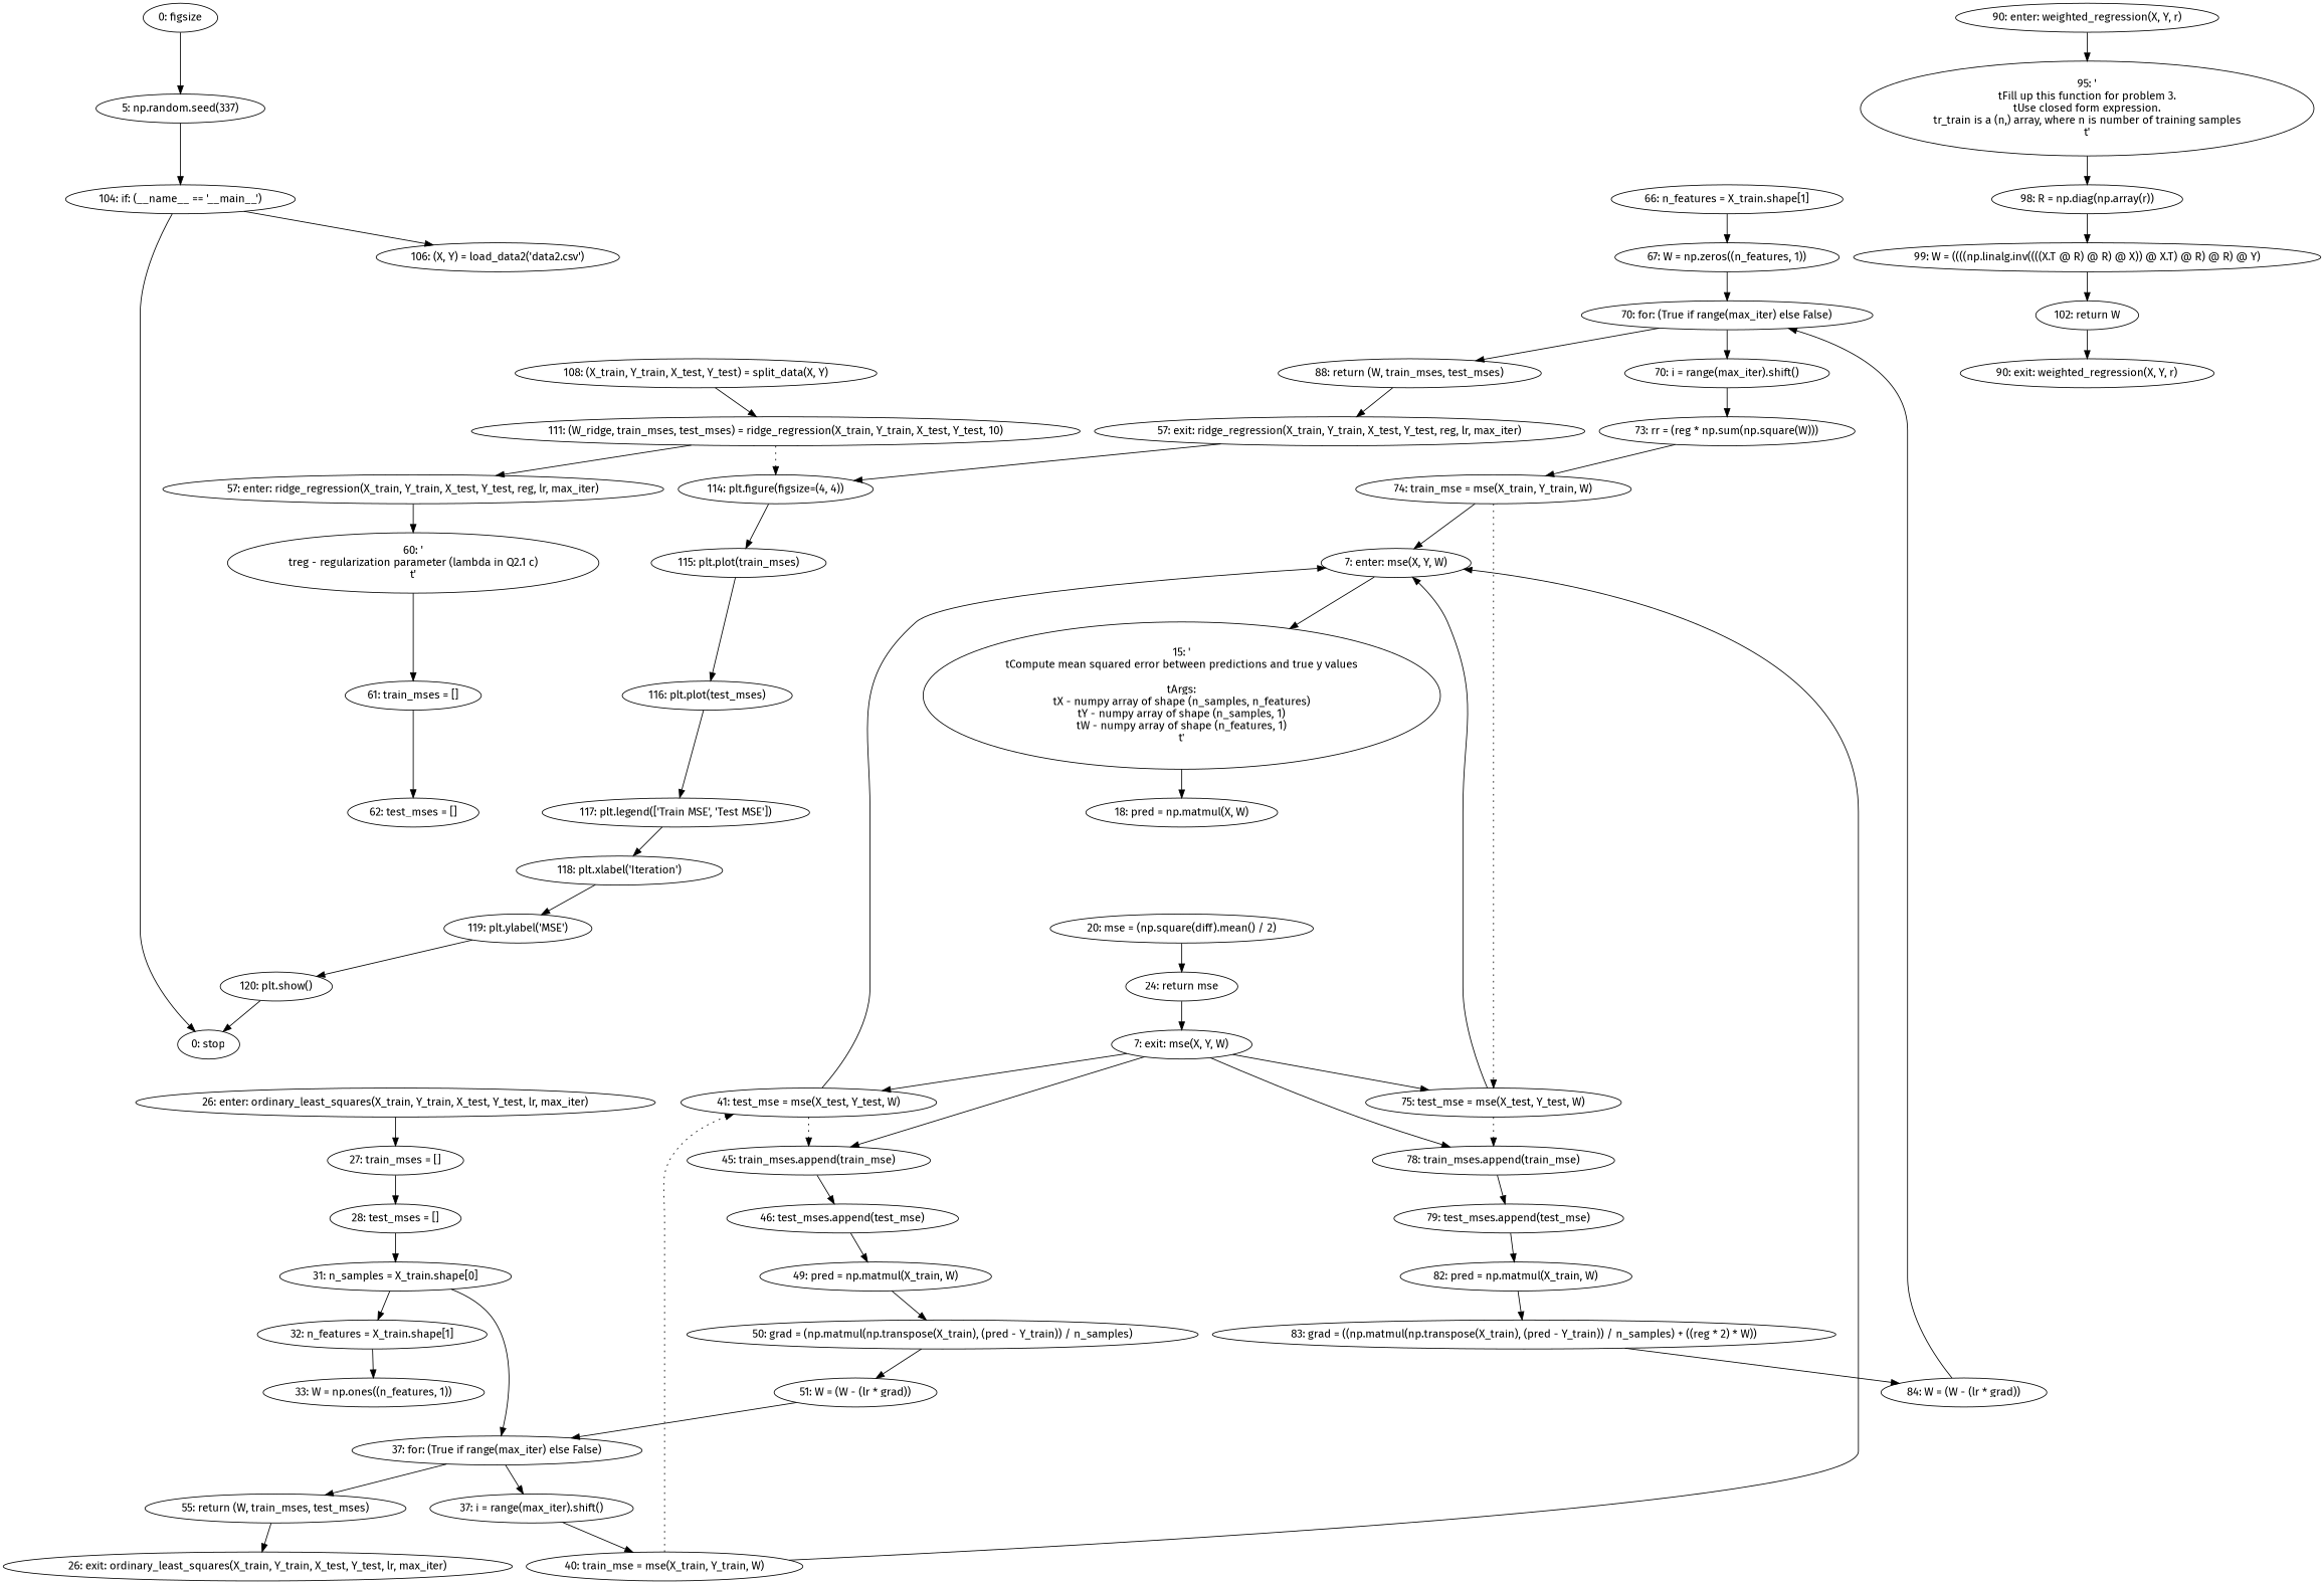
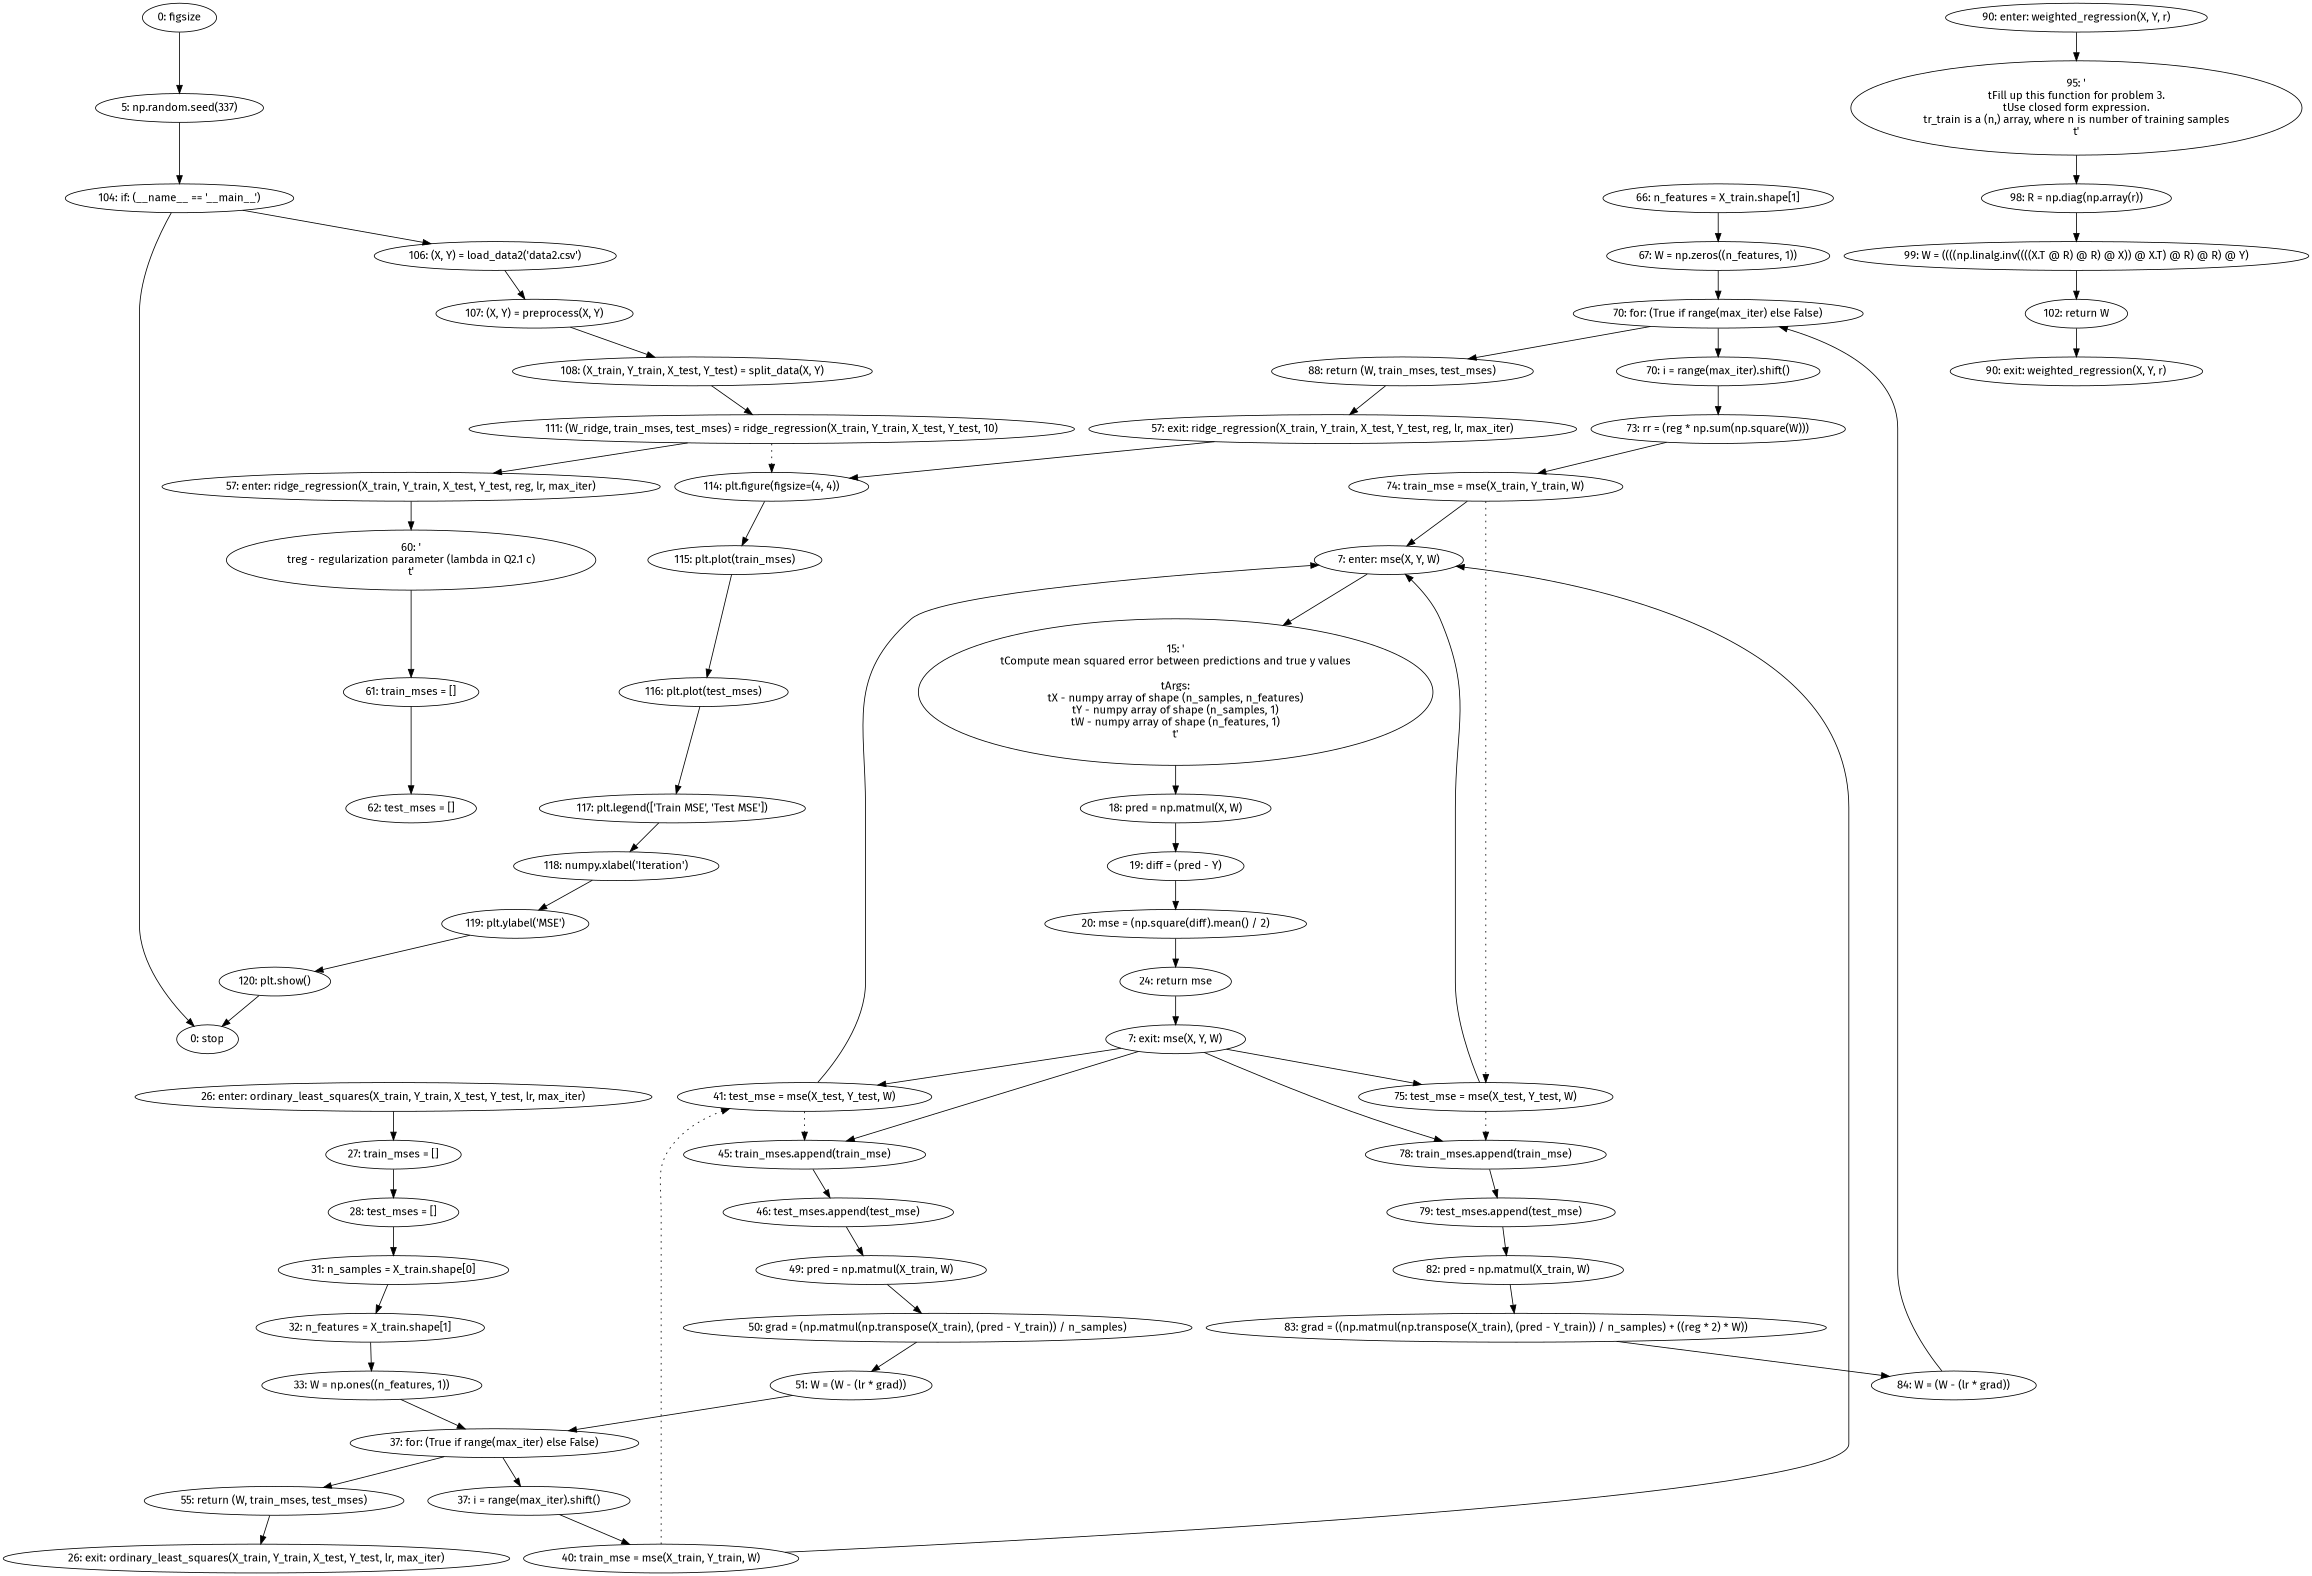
  strict digraph {
    fontname="Fira Sans"
    node [fontname="Fira Sans"]
    edge [fontname="Fira Sans"]
    n1 [label="0: figsize"]
    n2 [label="5: np.random.seed(337)"]
    n3 [label="104: if: (__name__ == '__main__')"]
    n4 [label="106: (X, Y) = load_data2('data2.csv')"]
    n5 [label="0: stop"]
+   n6 [label="107: (X, Y) = preprocess(X, Y)"]
    n7 [label="108: (X_train, Y_train, X_test, Y_test) = split_data(X, Y)"]
    n8 [label="7: enter: mse(X, Y, W)"]
    n9 [label="15: '\n\tCompute mean squared error between predictions and true y values\n\n\tArgs:\n\tX - numpy array of shape (n_samples, n_features)\n\tY - numpy array of shape (n_samples, 1)\n\tW - numpy array of shape (n_features, 1)\n\t'"]
    n10 [label="18: pred = np.matmul(X, W)"]
+   n11 [label="19: diff = (pred - Y)"]
    n12 [label="20: mse = (np.square(diff).mean() / 2)"]
    n13 [label="40: train_mse = mse(X_train, Y_train, W)"]
    n14 [label="41: test_mse = mse(X_test, Y_test, W)"]
    n15 [label="45: train_mses.append(train_mse)"]
    n16 [label="46: test_mses.append(test_mse)"]
    n17 [label="49: pred = np.matmul(X_train, W)"]
    n18 [label="50: grad = (np.matmul(np.transpose(X_train), (pred - Y_train)) / n_samples)"]
    n19 [label="74: train_mse = mse(X_train, Y_train, W)"]
    n20 [label="75: test_mse = mse(X_test, Y_test, W)"]
    n21 [label="78: train_mses.append(train_mse)"]
    n22 [label="79: test_mses.append(test_mse)"]
    n23 [label="82: pred = np.matmul(X_train, W)"]
    n24 [label="83: grad = ((np.matmul(np.transpose(X_train), (pred - Y_train)) / n_samples) + ((reg * 2) * W))"]
    n25 [label="7: exit: mse(X, Y, W)"]
    n26 [label="24: return mse"]
    n27 [label="26: enter: ordinary_least_squares(X_train, Y_train, X_test, Y_test, lr, max_iter)"]
    n28 [label="27: train_mses = []"]
    n29 [label="28: test_mses = []"]
    n30 [label="31: n_samples = X_train.shape[0]"]
    n31 [label="32: n_features = X_train.shape[1]"]
    n32 [label="26: exit: ordinary_least_squares(X_train, Y_train, X_test, Y_test, lr, max_iter)"]
    n33 [label="55: return (W, train_mses, test_mses)"]
    n34 [label="33: W = np.ones((n_features, 1))"]
    n35 [label="37: for: (True if range(max_iter) else False)"]
    n36 [label="37: i = range(max_iter).shift()"]
    n37 [label="51: W = (W - (lr * grad))"]
    n38 [label="57: enter: ridge_regression(X_train, Y_train, X_test, Y_test, reg, lr, max_iter)"]
    n39 [label="60: '\n\treg - regularization parameter (lambda in Q2.1 c)\n\t'"]
    n40 [label="61: train_mses = []"]
    n41 [label="62: test_mses = []"]
    n42 [label="111: (W_ridge, train_mses, test_mses) = ridge_regression(X_train, Y_train, X_test, Y_test, 10)"]
    n43 [label="114: plt.figure(figsize=(4, 4))"]
    n44 [label="115: plt.plot(train_mses)"]
    n45 [label="116: plt.plot(test_mses)"]
    n46 [label="117: plt.legend(['Train MSE', 'Test MSE'])"]
    n47 [label="57: exit: ridge_regression(X_train, Y_train, X_test, Y_test, reg, lr, max_iter)"]
    n48 [label="88: return (W, train_mses, test_mses)"]
    n49 [label="66: n_features = X_train.shape[1]"]
    n50 [label="67: W = np.zeros((n_features, 1))"]
    n51 [label="70: for: (True if range(max_iter) else False)"]
    n52 [label="70: i = range(max_iter).shift()"]
    n53 [label="73: rr = (reg * np.sum(np.square(W)))"]
    n54 [label="84: W = (W - (lr * grad))"]
    n55 [label="90: enter: weighted_regression(X, Y, r)"]
    n56 [label="95: '\n\tFill up this function for problem 3.\n\tUse closed form expression.\n\tr_train is a (n,) array, where n is number of training samples\n\t'"]
    n57 [label="98: R = np.diag(np.array(r))"]
    n58 [label="99: W = ((((np.linalg.inv((((X.T @ R) @ R) @ X)) @ X.T) @ R) @ R) @ Y)"]
    n59 [label="102: return W"]
    n60 [label="90: exit: weighted_regression(X, Y, r)"]
-   n61 [label="118: plt.xlabel('Iteration')"]
+   n61 [label="118: numpy.xlabel('Iteration')"]
    n62 [label="119: plt.ylabel('MSE')"]
    n63 [label="120: plt.show()"]
    n1 -> n2
    n2 -> n3
    n3 -> n4
    n3 -> n5
+   n4 -> n6
+   n6 -> n7
    n7 -> n42
    n8 -> n9
    n9 -> n10
+   n10 -> n11
+   n11 -> n12
    n12 -> n26
    n13 -> n8
    n13 -> n14 [style=dotted weight=100]
    n14 -> n8
    n14 -> n15 [style=dotted weight=100]
    n15 -> n16
    n16 -> n17
    n17 -> n18
    n18 -> n37
    n19 -> n8
    n19 -> n20 [style=dotted weight=100]
    n20 -> n8
    n20 -> n21 [style=dotted weight=100]
    n21 -> n22
    n22 -> n23
    n23 -> n24
    n24 -> n54
    n25 -> n14
    n25 -> n15
    n25 -> n20
    n25 -> n21
    n26 -> n25
    n27 -> n28
    n28 -> n29
    n29 -> n30
    n30 -> n31
    n31 -> n34
    n33 -> n32
-   n30 -> n35
+   n34 -> n35
    n35 -> n33
    n35 -> n36
    n36 -> n13
    n37 -> n35
    n38 -> n39
    n39 -> n40
    n40 -> n41
    n42 -> n38
    n42 -> n43 [style=dotted weight=100]
    n43 -> n44
    n44 -> n45
    n45 -> n46
    n46 -> n61
    n47 -> n43
    n48 -> n47
    n49 -> n50
    n50 -> n51
    n51 -> n48
    n51 -> n52
    n52 -> n53
    n53 -> n19
    n54 -> n51
    n55 -> n56
    n56 -> n57
    n57 -> n58
    n58 -> n59
    n59 -> n60
    n61 -> n62
    n62 -> n63
    n63 -> n5
  }
